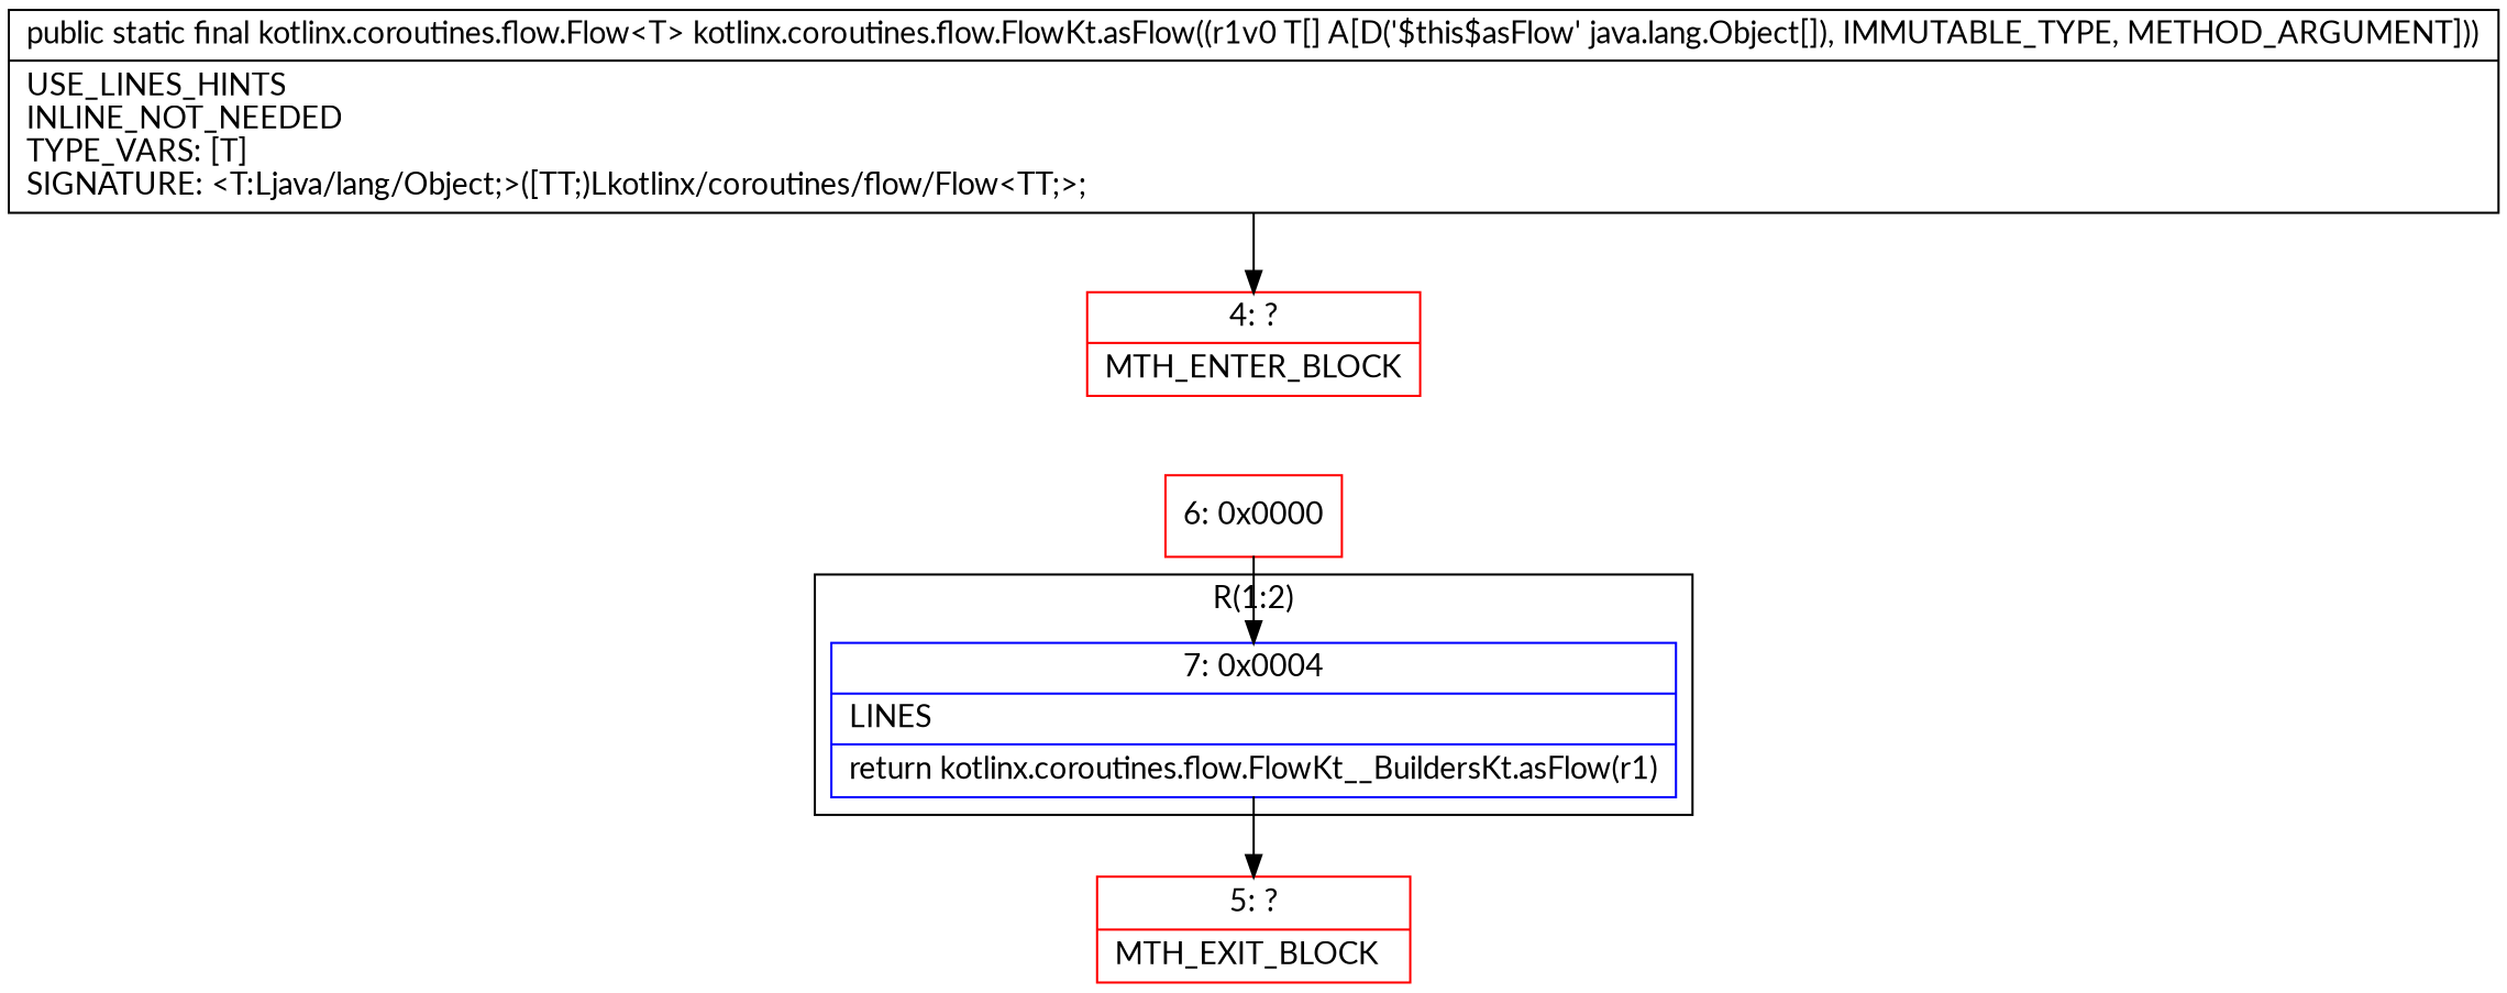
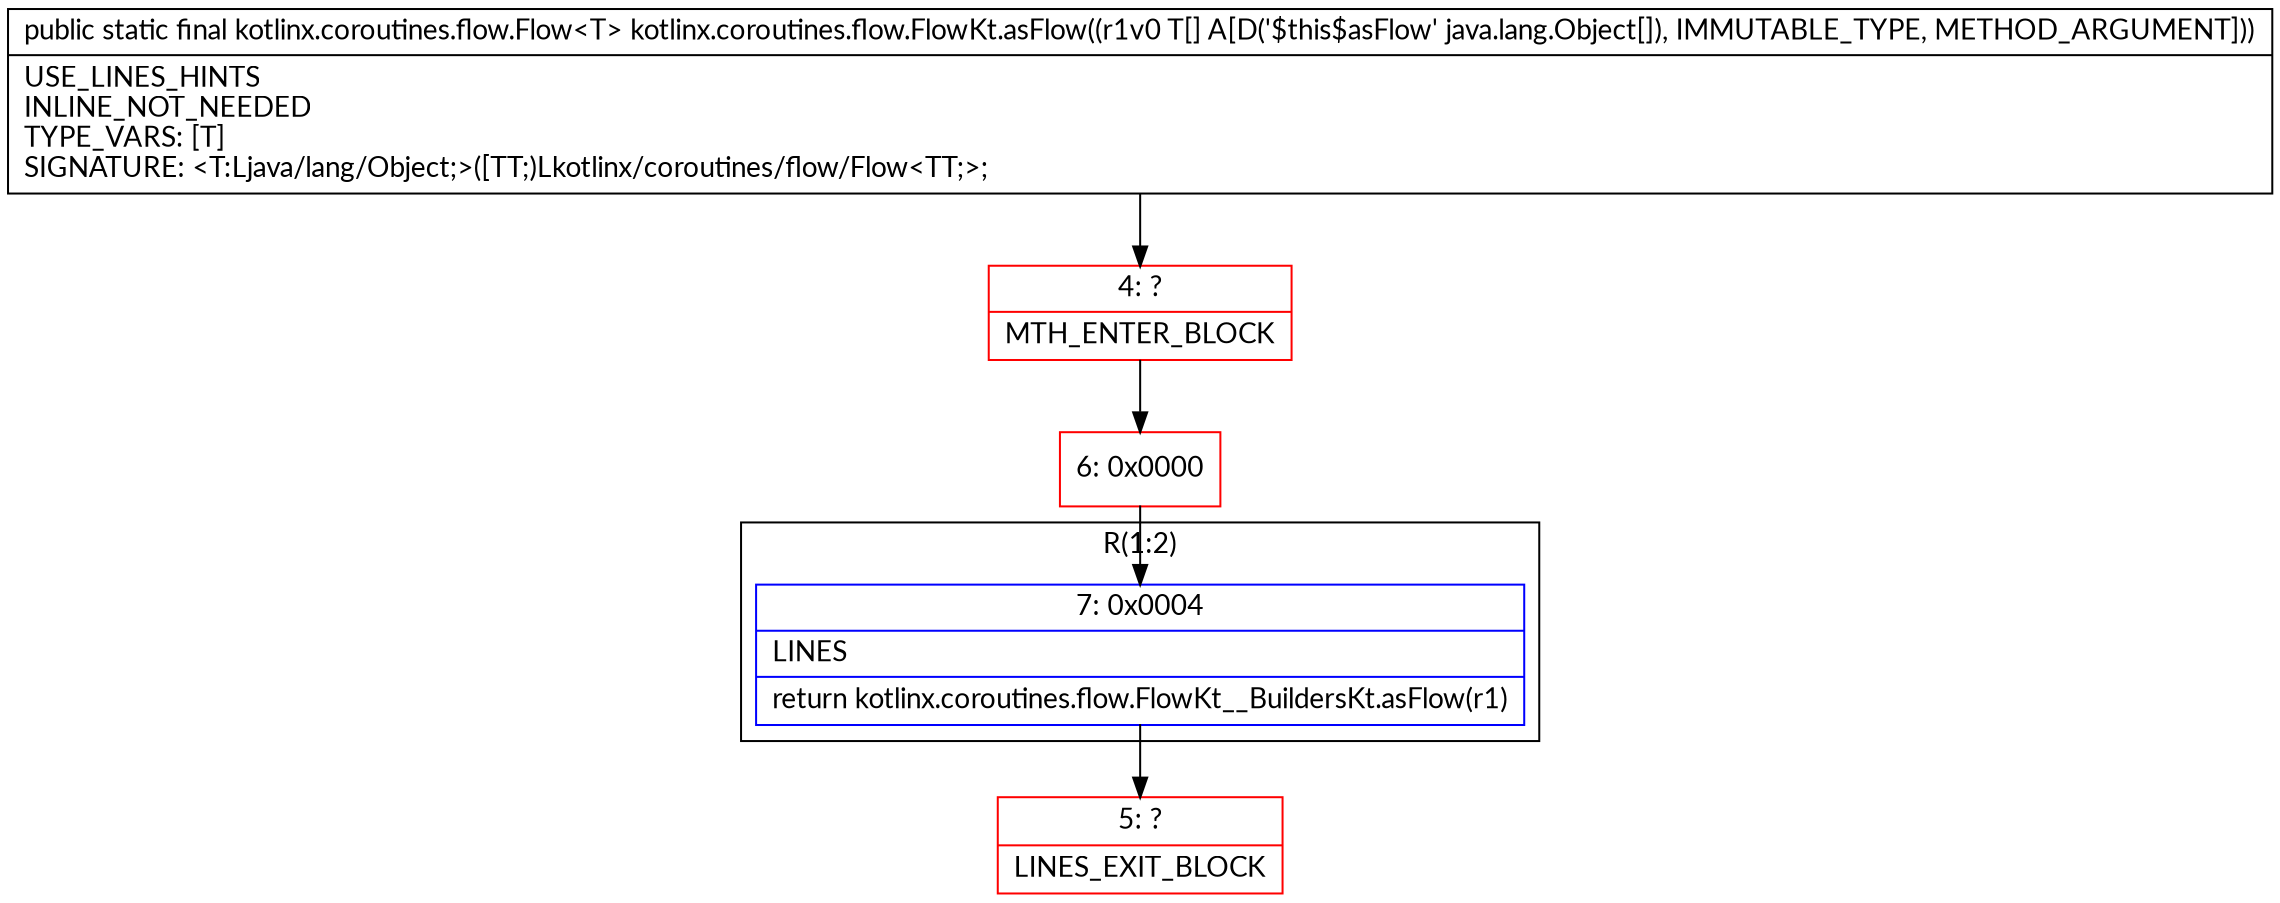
  digraph {
    fontname=Lato
    node [color=red fontname=Lato shape=record]
    edge [fontname=Lato]
    n1 [color=blue label="{7\:\ 0x0004|LINES\l|return kotlinx.coroutines.flow.FlowKt__BuildersKt.asFlow(r1)\l}"]
-   n2 [label="{5\:\ ?|MTH_EXIT_BLOCK\l}"]
+   n2 [label="{5\:\ ?|LINES_EXIT_BLOCK\l}"]
    n3 [label="{4\:\ ?|MTH_ENTER_BLOCK\l}"]
    n4 [label="{6\:\ 0x0000}"]
    n5 [label="{public static final kotlinx.coroutines.flow.Flow\<T\> kotlinx.coroutines.flow.FlowKt.asFlow((r1v0 T[] A[D('$this$asFlow' java.lang.Object[]), IMMUTABLE_TYPE, METHOD_ARGUMENT]))  | USE_LINES_HINTS\lINLINE_NOT_NEEDED\lTYPE_VARS: [T]\lSIGNATURE: \<T:Ljava\/lang\/Object;\>([TT;)Lkotlinx\/coroutines\/flow\/Flow\<TT;\>;\l}" color=""]
    subgraph cluster_1 {
      label="R(1:2)"
      n1
    }
    n1 -> n2
+   n3 -> n4
    n4 -> n1
    n5 -> n3
  }
